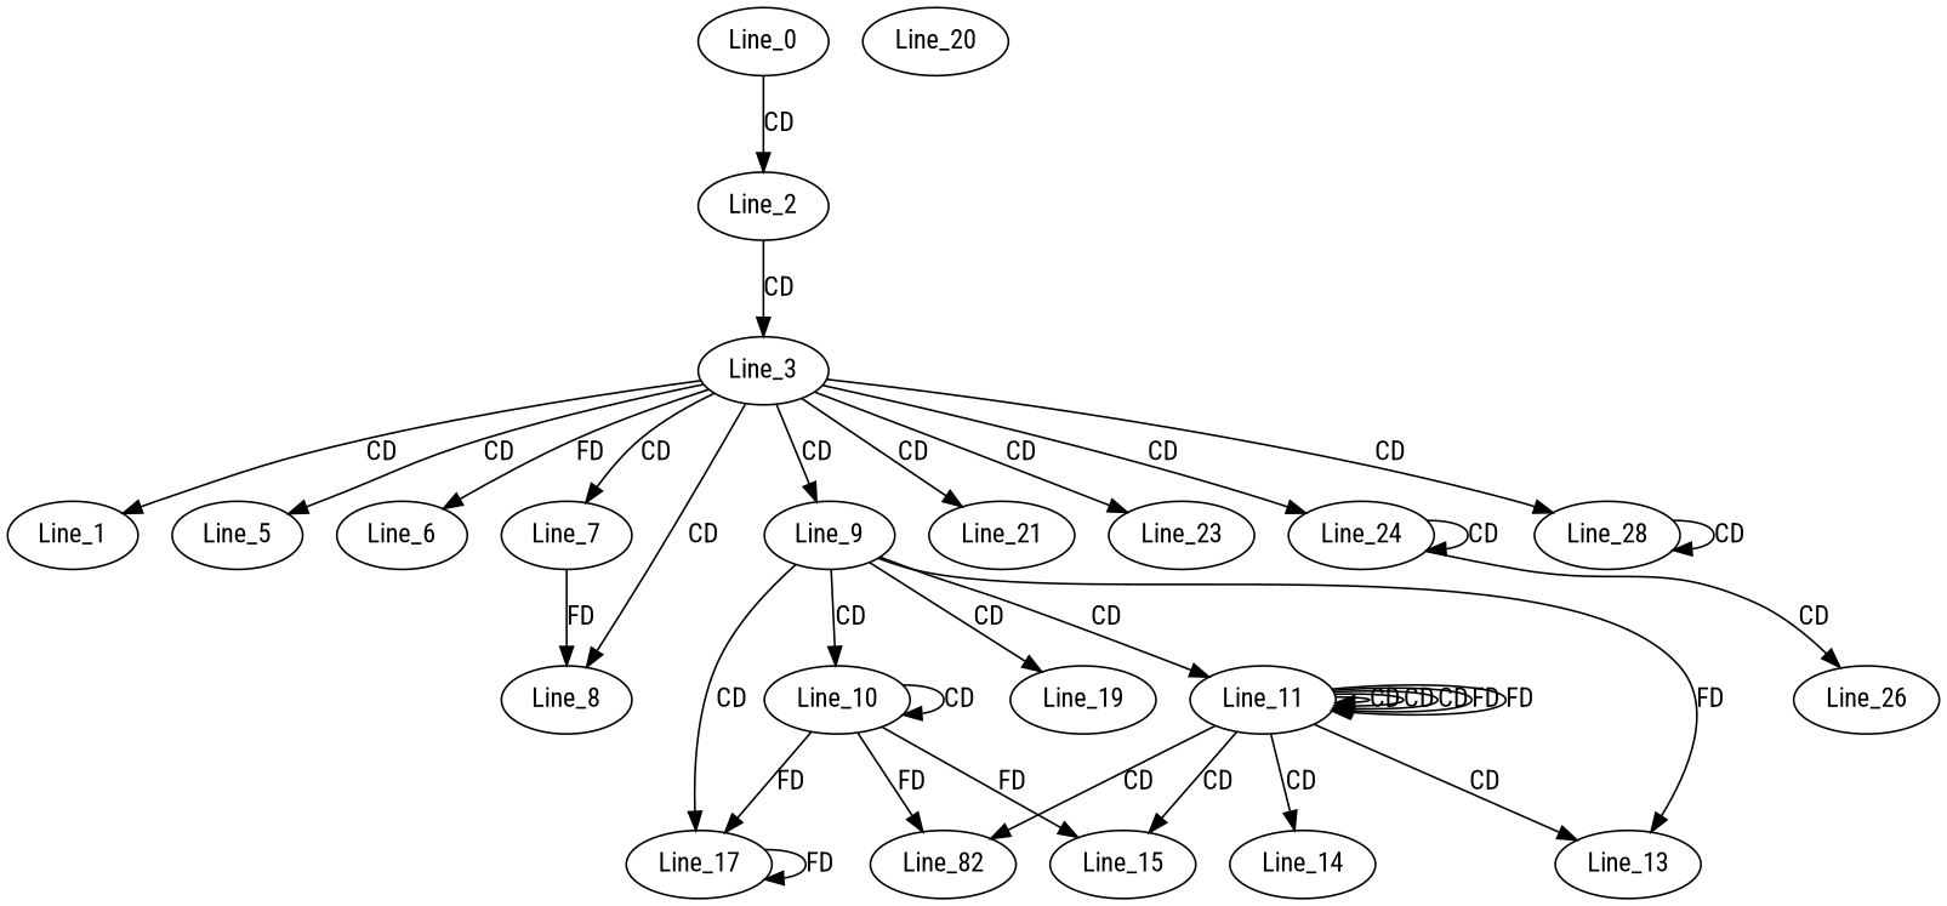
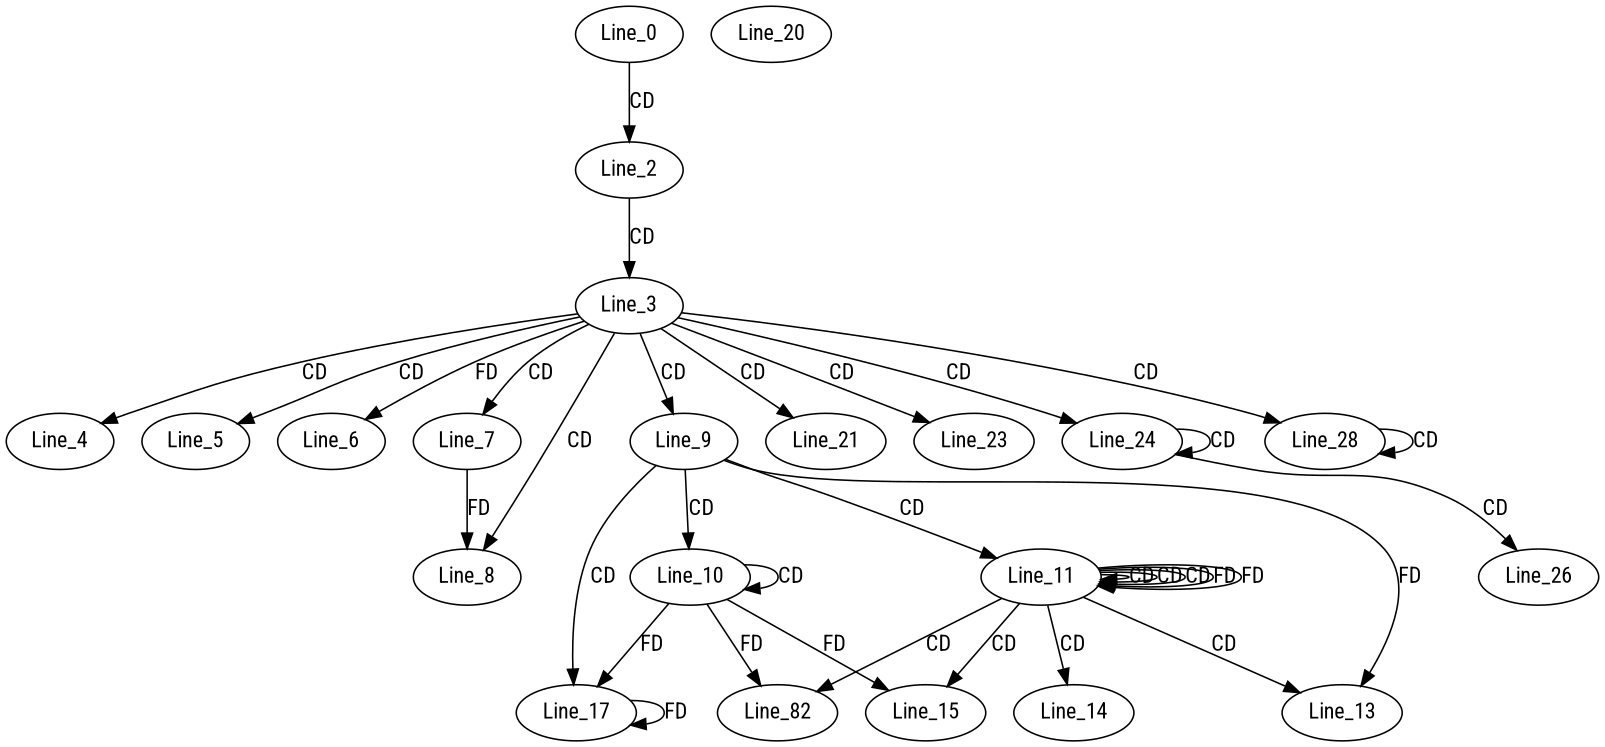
  digraph {
    fontname="Roboto Condensed"
    node [fontname="Roboto Condensed"]
    edge [fontname="Roboto Condensed"]
    Line_0
    Line_2
    Line_3
-   Line_4 [label=Line_1]
+   Line_4
    Line_5
    Line_6
    Line_7
    Line_8
    Line_9
    Line_21
    Line_23
    Line_24
    Line_28
    Line_10
    Line_11
    Line_17
-   Line_19
    Line_13
    Line_26
    n20 [label=Line_82]
    Line_15
    Line_14
    Line_20
    Line_0 -> Line_2 [label=CD]
    Line_2 -> Line_3 [label=CD]
    Line_3 -> Line_4 [label=CD]
    Line_3 -> Line_5 [label=CD]
    Line_3 -> Line_6 [label=FD]
    Line_3 -> Line_7 [label=CD]
    Line_3 -> Line_8 [label=CD]
    Line_3 -> Line_9 [label=CD]
    Line_3 -> Line_21 [label=CD]
    Line_3 -> Line_23 [label=CD]
    Line_3 -> Line_24 [label=CD]
    Line_3 -> Line_28 [label=CD]
    Line_7 -> Line_8 [label=FD]
    Line_9 -> Line_10 [label=CD]
    Line_9 -> Line_11 [label=CD]
    Line_9 -> Line_17 [label=CD]
-   Line_9 -> Line_19 [label=CD]
    Line_9 -> Line_13 [label=FD]
    Line_24 -> Line_24 [label=CD]
    Line_24 -> Line_26 [label=CD]
    Line_28 -> Line_28 [label=CD]
    Line_10 -> Line_10 [label=CD]
    Line_10 -> Line_17 [label=FD]
    Line_10 -> n20 [label=FD]
    Line_10 -> Line_15 [label=FD]
    Line_11 -> Line_11 [label=CD]
    Line_11 -> Line_11 [label=CD]
    Line_11 -> Line_11 [label=CD]
    Line_11 -> Line_11 [label=FD]
    Line_11 -> Line_11 [label=FD]
    Line_11 -> Line_13 [label=CD]
    Line_11 -> n20 [label=CD]
    Line_11 -> Line_15 [label=CD]
    Line_11 -> Line_14 [label=CD]
    Line_17 -> Line_17 [label=FD]
  }
